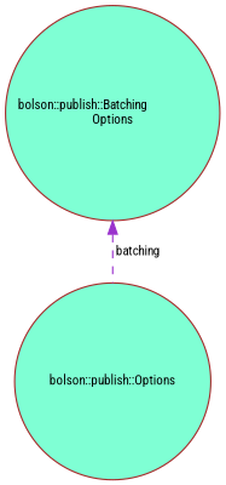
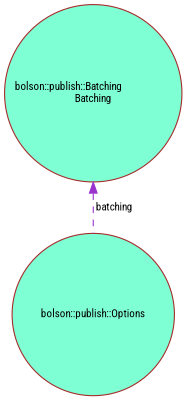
  digraph {
    fontname="Roboto Condensed"
    node [color=brown fillcolor=aquamarine fontname="Roboto Condensed" fontsize=10 shape=circle style=filled]
    n1 [fontcolor=black height=0.2 label="bolson::publish::Options" width=0.4]
-   n2 [height=0.2 label="bolson::publish::Batching\lOptions" width=0.4]
+   n2 [height=0.2 label="bolson::publish::Batching\lBatching" width=0.4]
    n2 -> n1 [color=darkorchid3 dir=back fontname="Roboto Condensed" fontsize=10 label=" batching" labelfontname=Helvetica labelfontsize=10 style=dashed]
  }
